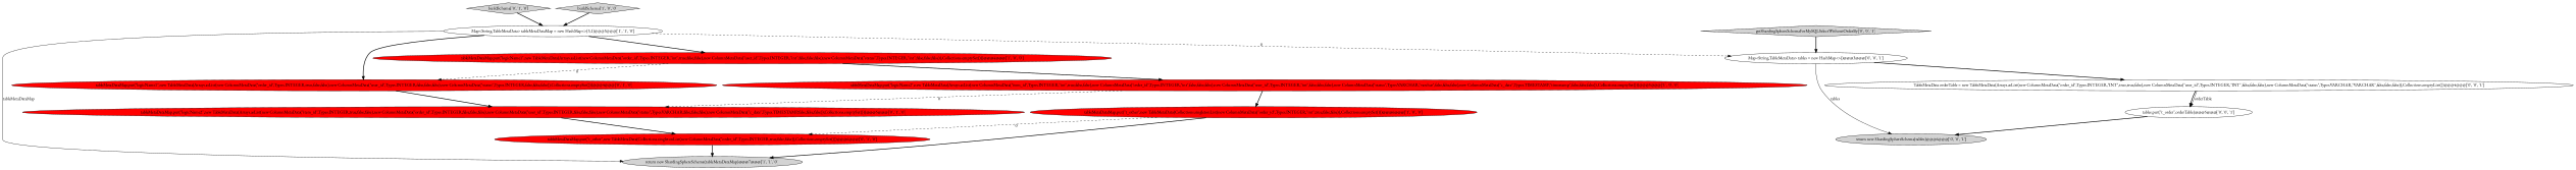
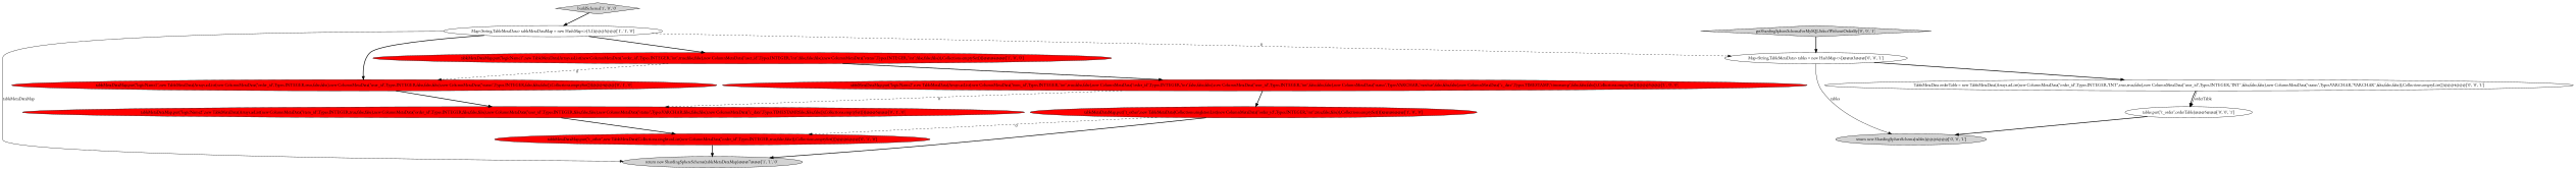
  digraph {
    fontname="EB Garamond"
    node [fillcolor=red shape=ellipse style=filled fontname="EB Garamond"]
    edge [style=bold fontname="EB Garamond"]
    n1 [label="tableMetaDataMap.put(\"logicName1\",new TableMetaData(Arrays.asList(new ColumnMetaData(\"order_id\",Types.INTEGER,true,false,false),new ColumnMetaData(\"user_id\",Types.INTEGER,false,false,false),new ColumnMetaData(\"status\",Types.INTEGER,false,false,false)),Collections.emptySet()))@@@4@@@['0', '1', '0']"]
    n2 [label="tableMetaDataMap.put(\"logicName2\",new TableMetaData(Arrays.asList(new ColumnMetaData(\"item_id\",Types.INTEGER,true,false,false),new ColumnMetaData(\"order_id\",Types.INTEGER,false,false,false),new ColumnMetaData(\"user_id\",Types.INTEGER,false,false,false),new ColumnMetaData(\"status\",Types.VARCHAR,false,false,false),new ColumnMetaData(\"c_date\",Types.TIMESTAMP,false,false,false)),Collections.emptySet()))@@@5@@@['0', '1', '0']"]
    n3 [fillcolor=lightgray label="return new ShardingSphereSchema(tables)@@@6@@@['0', '0', '1']"]
    n4 [fillcolor=white label="Map<String,TableMetaData> tables = new HashMap<>()@@@3@@@['0', '0', '1']"]
    n5 [fillcolor=white label="TableMetaData orderTable = new TableMetaData(Arrays.asList(new ColumnMetaData(\"order_id\",Types.INTEGER,\"INT\",true,true,false),new ColumnMetaData(\"user_id\",Types.INTEGER,\"INT\",false,false,false),new ColumnMetaData(\"status\",Types.VARCHAR,\"VARCHAR\",false,false,false)),Collections.emptyList())@@@4@@@['0', '0', '1']"]
-   n6 [fillcolor=lightgray label="buildSchema['0', '1', '0']" shape=diamond]
    n7 [fillcolor=white label="Map<String,TableMetaData> tableMetaDataMap = new HashMap<>(3,1)@@@3@@@['1', '1', '0']"]
    n8 [label="tableMetaDataMap.put(\"t_other\",new TableMetaData(Collections.singletonList(new ColumnMetaData(\"order_id\",Types.INTEGER,true,false,false)),Collections.emptySet()))@@@6@@@['0', '1', '0']"]
    n9 [fillcolor=lightgray label="return new ShardingSphereSchema(tableMetaDataMap)@@@7@@@['1', '1', '0']"]
    n10 [fillcolor=lightgray label="buildSchema['1', '0', '0']" shape=diamond]
    n11 [label="tableMetaDataMap.put(\"logicName1\",new TableMetaData(Arrays.asList(new ColumnMetaData(\"order_id\",Types.INTEGER,\"int\",true,false,false),new ColumnMetaData(\"user_id\",Types.INTEGER,\"int\",false,false,false),new ColumnMetaData(\"status\",Types.INTEGER,\"int\",false,false,false)),Collections.emptySet()))@@@4@@@['1', '0', '0']"]
    n12 [label="tableMetaDataMap.put(\"logicName2\",new TableMetaData(Arrays.asList(new ColumnMetaData(\"item_id\",Types.INTEGER,\"int\",true,false,false),new ColumnMetaData(\"order_id\",Types.INTEGER,\"int\",false,false,false),new ColumnMetaData(\"user_id\",Types.INTEGER,\"int\",false,false,false),new ColumnMetaData(\"status\",Types.VARCHAR,\"varchar\",false,false,false),new ColumnMetaData(\"c_date\",Types.TIMESTAMP,\"timestamp\",false,false,false)),Collections.emptySet()))@@@5@@@['1', '0', '0']"]
    n13 [fillcolor=white label="tables.put(\"t_order\",orderTable)@@@5@@@['0', '0', '1']"]
    n14 [fillcolor=lightgray label="getShardingSphereSchemaForMySQLSelectWithoutOrderBy['0', '0', '1']" shape=diamond]
    n15 [label="tableMetaDataMap.put(\"t_other\",new TableMetaData(Collections.singletonList(new ColumnMetaData(\"order_id\",Types.INTEGER,\"int\",true,false,false)),Collections.emptySet()))@@@6@@@['1', '0', '0']"]
    n1 -> n2
    n2 -> n8
    n4 -> n3 [label=tables style=solid]
    n4 -> n5
    n5 -> n13
    n5 -> n13 [label=orderTable style=solid]
-   n6 -> n7
    n7 -> n1
    n7 -> n4 [label=0 style=dashed]
    n7 -> n9 [label=tableMetaDataMap style=solid]
    n7 -> n11
    n8 -> n9
    n10 -> n7
    n11 -> n1 [label=0 style=dashed]
    n11 -> n12
    n12 -> n2 [label=0 style=dashed]
    n12 -> n15
    n13 -> n3
    n14 -> n4
    n15 -> n8 [label=0 style=dashed]
    n15 -> n9
  }
